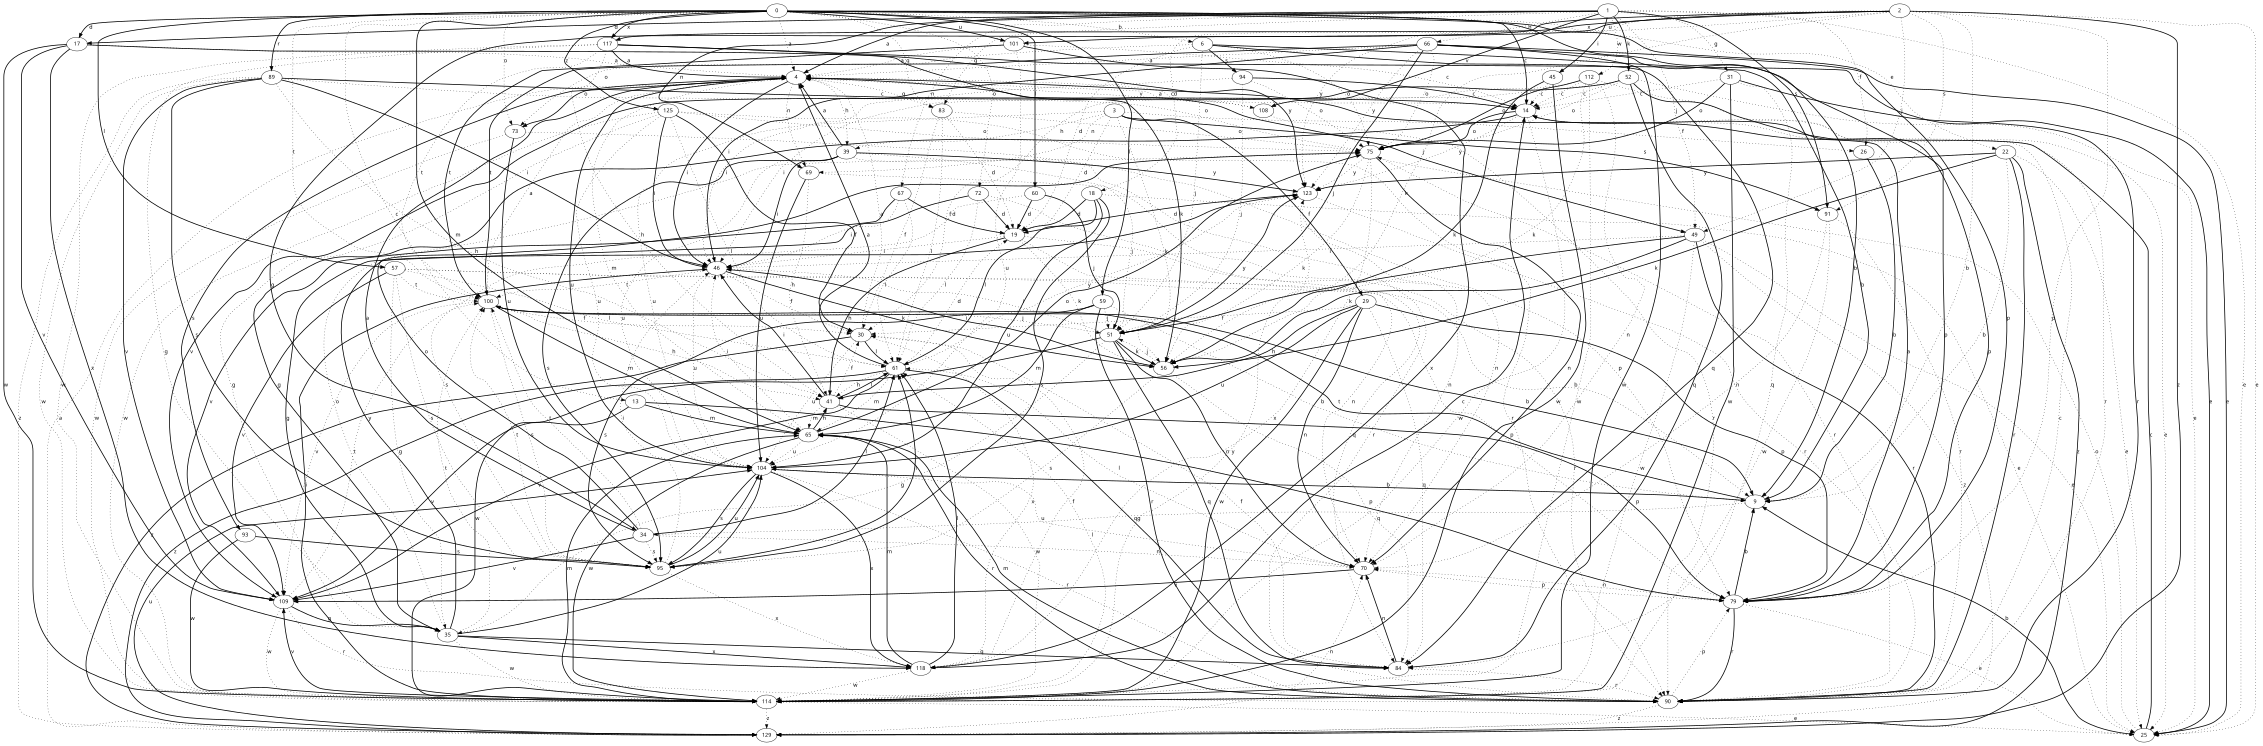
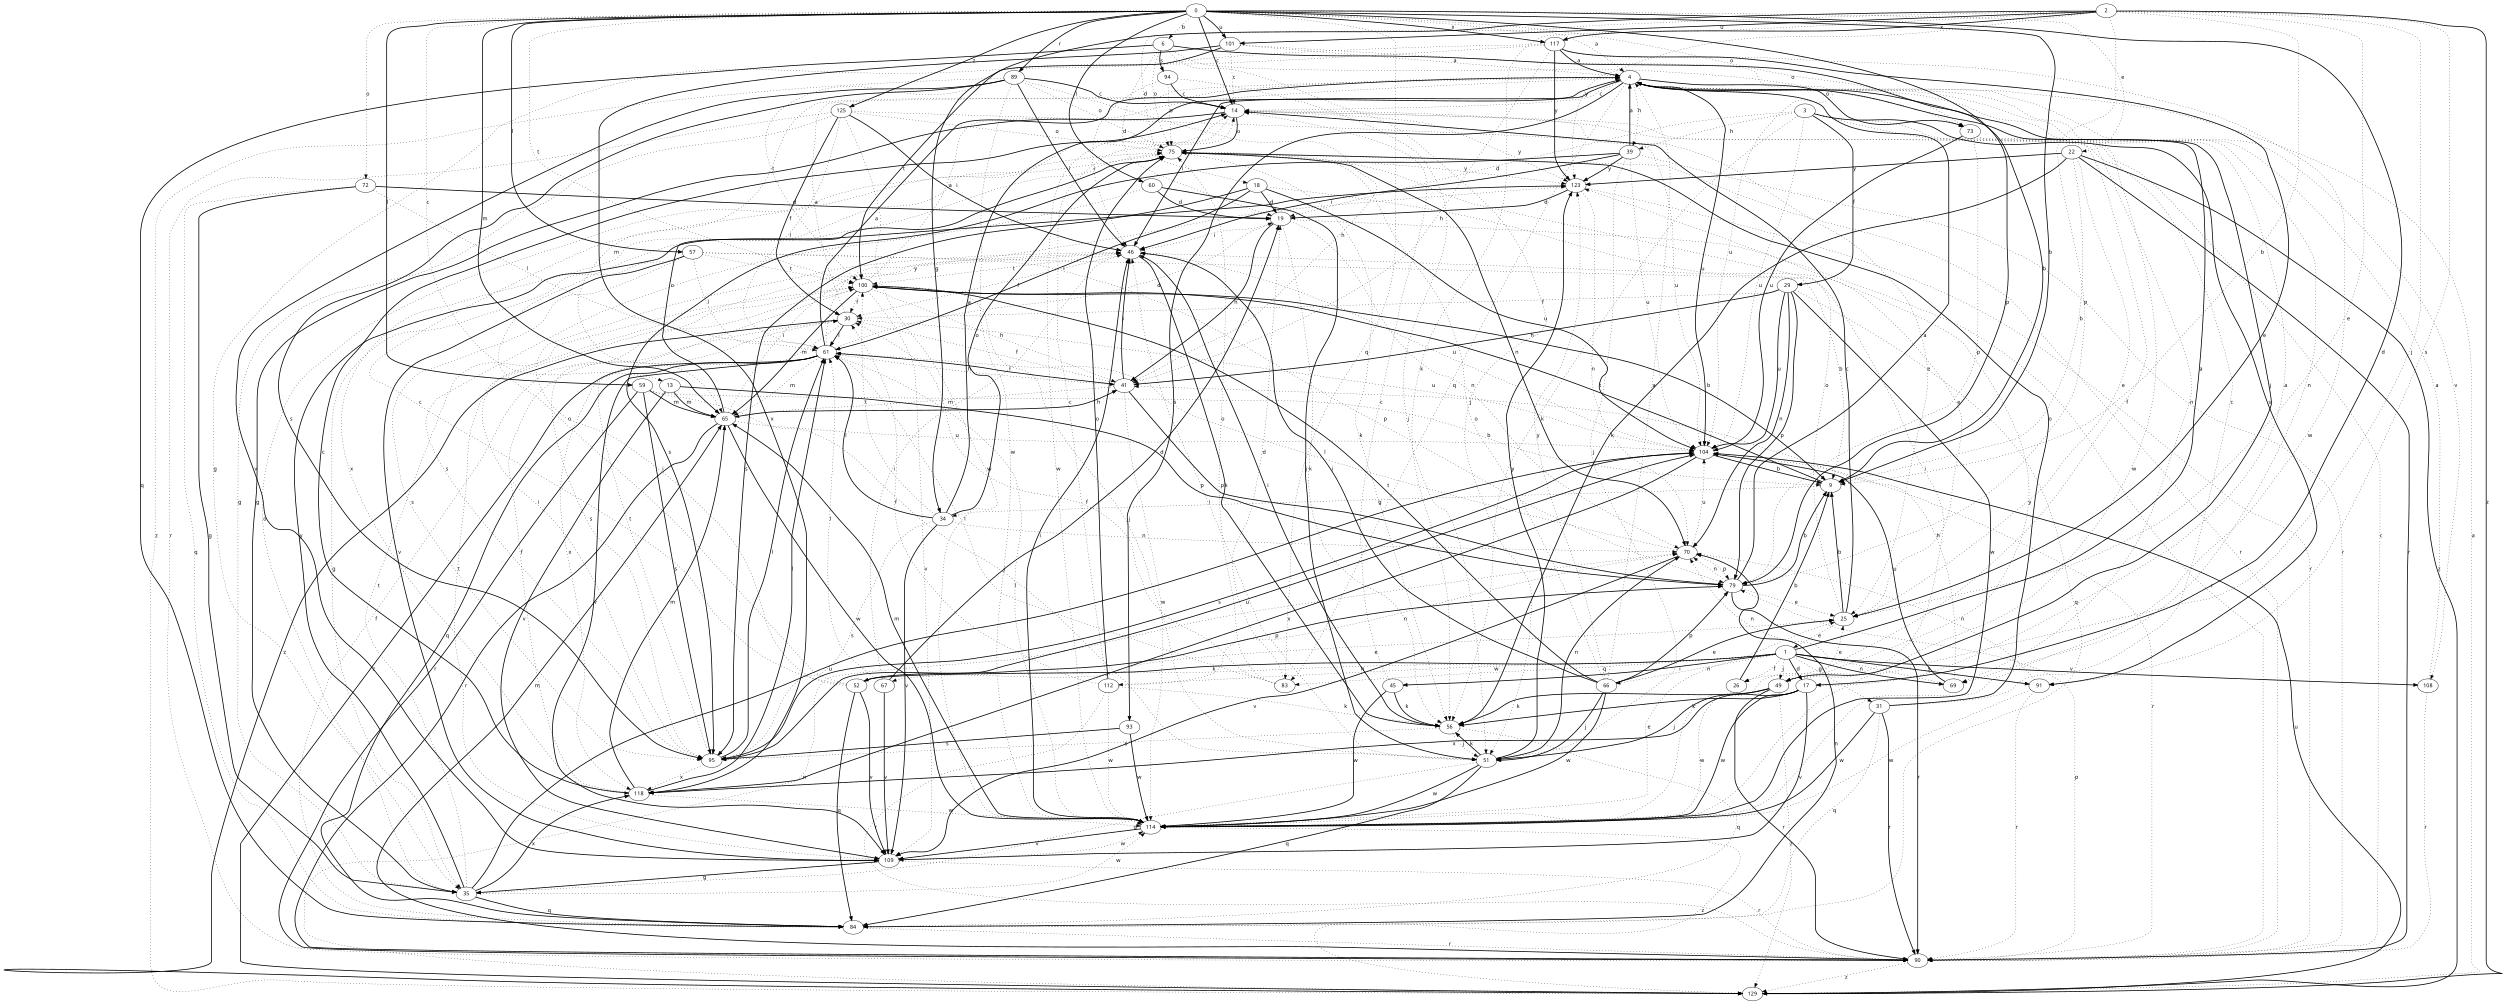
  strict digraph {
    fontname="Noto Sans"
    node [fontname="Noto Sans"]
    edge [fontname="Noto Sans" style=dotted]
    0
    4
    6
    9
    13
    14
    17
    22
    57
    59
    60
    65
    72
    73
    79
    83
    89
    100
    101
    117
    125
    49
    69
    108
    39
    104
    46
    93
    19
    51
    75
    84
    94
    34
    109
    25
    123
    35
    114
    56
    118
    129
    90
    61
    95
    41
    70
    30
    1
    26
    31
    45
    52
    66
    67
    91
    112
    2
    18
    3
    29
    0 -> 4 [label=a]
    0 -> 6 [label=b]
    0 -> 9 [label=b style=bold]
    0 -> 13 [label=c]
    0 -> 14 [label=c style=bold]
    0 -> 17 [label=d style=bold]
    0 -> 22 [label=e]
    0 -> 57 [label=l style=bold]
    0 -> 59 [label=l style=bold]
    0 -> 60 [label=l style=bold]
    0 -> 65 [label=m style=bold]
    0 -> 72 [label=o]
    0 -> 73 [label=o]
    0 -> 79 [label=p style=bold]
    0 -> 83 [label=q]
    0 -> 89 [label=r style=bold]
    0 -> 100 [label=t]
    0 -> 101 [label=u style=bold]
    0 -> 117 [label=x style=bold]
    0 -> 125 [label=z style=bold]
    4 -> 14 [label=c]
    4 -> 65 [label=m]
    4 -> 73 [label=o style=bold]
    4 -> 83 [label=q]
    4 -> 49 [label=j style=bold]
    4 -> 69 [label=n]
    4 -> 108 [label=v]
    4 -> 39 [label=h]
    4 -> 104 [label=u style=bold]
    4 -> 46 [label=i style=bold]
    4 -> 93 [label=s style=bold]
    6 -> 9 [label=b style=bold]
    6 -> 73 [label=o]
    6 -> 19 [label=d]
    6 -> 51 [label=j]
    6 -> 75 [label=o]
    6 -> 84 [label=q style=bold]
    6 -> 94 [label=s style=bold]
    9 -> 100 [label=t style=bold]
    9 -> 34 [label=g]
    13 -> 65 [label=m style=bold]
    13 -> 79 [label=p style=bold]
    13 -> 109 [label=v style=bold]
    14 -> 75 [label=o style=bold]
    14 -> 25 [label=e]
    14 -> 123 [label=y]
    14 -> 35 [label=g style=bold]
    14 -> 114 [label=w]
    17 -> 4 [label=a]
    17 -> 109 [label=v style=bold]
    17 -> 114 [label=w style=bold]
    17 -> 56 [label=k style=bold]
    17 -> 118 [label=x style=bold]
    22 -> 9 [label=b]
    22 -> 25 [label=e]
    22 -> 123 [label=y style=bold]
    22 -> 56 [label=k style=bold]
    22 -> 129 [label=z style=bold]
    22 -> 90 [label=r style=bold]
    57 -> 9 [label=b]
    57 -> 79 [label=p]
    57 -> 100 [label=t]
    57 -> 109 [label=v style=bold]
    57 -> 35 [label=g]
    57 -> 61 [label=l]
    57 -> 95 [label=s]
    59 -> 9 [label=b]
    59 -> 65 [label=m style=bold]
    59 -> 51 [label=j]
    59 -> 90 [label=r style=bold]
    59 -> 95 [label=s style=bold]
    60 -> 19 [label=d style=bold]
    60 -> 51 [label=j style=bold]
    60 -> 95 [label=s]
    65 -> 104 [label=u]
    65 -> 46 [label=i]
    65 -> 75 [label=o style=bold]
    65 -> 114 [label=w style=bold]
    65 -> 90 [label=r style=bold]
    65 -> 41 [label=h style=bold]
    72 -> 19 [label=d style=bold]
    72 -> 84 [label=q]
    72 -> 35 [label=g style=bold]
    72 -> 61 [label=l]
    73 -> 79 [label=p]
    73 -> 104 [label=u style=bold]
    73 -> 114 [label=w]
    79 -> 4 [label=a style=bold]
    79 -> 9 [label=b style=bold]
    79 -> 25 [label=e]
    79 -> 90 [label=r style=bold]
    79 -> 70 [label=n]
    83 -> 19 [label=d]
    83 -> 75 [label=o]
    83 -> 61 [label=l]
    83 -> 30 [label=f]
    89 -> 14 [label=c style=bold]
    89 -> 46 [label=i style=bold]
    89 -> 75 [label=o]
    89 -> 109 [label=v style=bold]
    89 -> 114 [label=w]
    89 -> 129 [label=z]
    89 -> 95 [label=s style=bold]
    89 -> 41 [label=h]
    100 -> 4 [label=a]
    100 -> 9 [label=b style=bold]
    100 -> 65 [label=m style=bold]
    100 -> 51 [label=j]
    100 -> 109 [label=v]
    100 -> 95 [label=s]
    100 -> 41 [label=h]
    100 -> 30 [label=f]
    101 -> 4 [label=a]
    101 -> 14 [label=c]
    101 -> 100 [label=t style=bold]
    101 -> 104 [label=u]
    101 -> 118 [label=x style=bold]
    117 -> 4 [label=a style=bold]
    117 -> 100 [label=t]
    117 -> 25 [label=e style=bold]
    117 -> 123 [label=y style=bold]
    117 -> 35 [label=g]
    117 -> 114 [label=w]
    117 -> 41 [label=h]
    125 -> 104 [label=u]
    125 -> 46 [label=i style=bold]
    125 -> 75 [label=o]
    125 -> 35 [label=g]
    125 -> 114 [label=w]
    125 -> 90 [label=r]
    125 -> 61 [label=l]
    125 -> 30 [label=f style=bold]
    49 -> 46 [label=i]
    49 -> 51 [label=j style=bold]
    49 -> 25 [label=e]
    49 -> 114 [label=w]
    49 -> 56 [label=k style=bold]
    49 -> 129 [label=z]
    49 -> 90 [label=r style=bold]
    69 -> 104 [label=u style=bold]
    69 -> 41 [label=h]
    69 -> 70 [label=n]
    108 -> 4 [label=a]
    108 -> 90 [label=r]
    39 -> 4 [label=a style=bold]
    39 -> 104 [label=u]
    39 -> 46 [label=i style=bold]
    39 -> 51 [label=j]
    39 -> 123 [label=y style=bold]
    39 -> 90 [label=r]
    39 -> 95 [label=s style=bold]
    104 -> 9 [label=b style=bold]
    104 -> 118 [label=x style=bold]
    104 -> 90 [label=r]
    104 -> 95 [label=s style=bold]
    46 -> 100 [label=t]
    46 -> 104 [label=u]
    46 -> 56 [label=k style=bold]
    46 -> 30 [label=f]
    93 -> 114 [label=w style=bold]
    93 -> 95 [label=s style=bold]
    19 -> 46 [label=i]
    19 -> 56 [label=k]
    19 -> 90 [label=r]
    19 -> 41 [label=h style=bold]
    19 -> 70 [label=n]
    51 -> 46 [label=i]
    51 -> 84 [label=q style=bold]
    51 -> 123 [label=y style=bold]
    51 -> 35 [label=g]
    51 -> 114 [label=w style=bold]
    51 -> 56 [label=k style=bold]
    51 -> 70 [label=n style=bold]
    75 -> 123 [label=y]
    75 -> 56 [label=k]
    75 -> 118 [label=x]
    75 -> 90 [label=r]
    75 -> 70 [label=n style=bold]
    84 -> 90 [label=r]
    84 -> 70 [label=n style=bold]
    84 -> 30 [label=f]
    94 -> 14 [label=c style=bold]
    94 -> 46 [label=i]
    94 -> 51 [label=j]
    94 -> 75 [label=o]
    34 -> 4 [label=a style=bold]
    34 -> 100 [label=t]
    34 -> 75 [label=o style=bold]
    34 -> 109 [label=v style=bold]
    34 -> 61 [label=l style=bold]
    34 -> 95 [label=s]
    34 -> 70 [label=n]
    109 -> 100 [label=t]
    109 -> 35 [label=g style=bold]
    109 -> 114 [label=w]
    109 -> 90 [label=r]
    25 -> 9 [label=b style=bold]
    25 -> 14 [label=c style=bold]
    25 -> 75 [label=o]
    123 -> 19 [label=d style=bold]
    123 -> 90 [label=r]
    123 -> 70 [label=n]
    35 -> 100 [label=t]
    35 -> 104 [label=u style=bold]
    35 -> 75 [label=o]
    35 -> 84 [label=q style=bold]
    35 -> 123 [label=y style=bold]
    35 -> 114 [label=w]
    35 -> 118 [label=x style=bold]
    114 -> 65 [label=m style=bold]
    114 -> 46 [label=i style=bold]
    114 -> 109 [label=v style=bold]
    114 -> 25 [label=e]
    114 -> 123 [label=y]
    114 -> 129 [label=z]
    114 -> 61 [label=l]
    56 -> 46 [label=i style=bold]
    56 -> 51 [label=j]
    56 -> 84 [label=q]
    56 -> 95 [label=s]
    118 -> 14 [label=c style=bold]
    118 -> 65 [label=m style=bold]
    118 -> 114 [label=w]
    118 -> 61 [label=l style=bold]
    118 -> 30 [label=f]
    129 -> 4 [label=a]
    129 -> 104 [label=u style=bold]
    129 -> 70 [label=n]
    90 -> 14 [label=c]
    90 -> 65 [label=m style=bold]
    90 -> 79 [label=p]
    90 -> 129 [label=z]
    61 -> 4 [label=a style=bold]
    61 -> 65 [label=m]
    61 -> 19 [label=d]
    61 -> 84 [label=q style=bold]
    61 -> 109 [label=v style=bold]
    61 -> 123 [label=y]
    61 -> 129 [label=z style=bold]
    61 -> 41 [label=h]
    95 -> 100 [label=t]
    95 -> 104 [label=u style=bold]
    95 -> 46 [label=i]
    95 -> 118 [label=x]
    95 -> 61 [label=l style=bold]
    41 -> 65 [label=m]
    41 -> 79 [label=p style=bold]
    41 -> 46 [label=i style=bold]
    41 -> 114 [label=w]
    41 -> 61 [label=l style=bold]
    41 -> 30 [label=f]
    70 -> 79 [label=p]
    70 -> 104 [label=u]
    70 -> 109 [label=v style=bold]
    70 -> 61 [label=l]
    30 -> 4 [label=a]
    30 -> 104 [label=u]
    30 -> 118 [label=x]
    30 -> 129 [label=z style=bold]
    30 -> 61 [label=l style=bold]
    1 -> 4 [label=a style=bold]
    1 -> 17 [label=d style=bold]
    1 -> 83 [label=q]
    1 -> 49 [label=j]
    1 -> 69 [label=n style=bold]
    1 -> 108 [label=v style=bold]
-   1 -> 25 [label=e]
+   25 -> 1 [label=e]
    1 -> 26 [label=f]
    1 -> 31 [label=g]
    1 -> 45 [label=i style=bold]
    1 -> 52 [label=k style=bold]
    1 -> 66 [label=n]
    1 -> 67 [label=n]
    1 -> 91 [label=s style=bold]
    1 -> 112 [label=w]
    26 -> 9 [label=b style=bold]
    31 -> 14 [label=c]
    31 -> 75 [label=o style=bold]
    31 -> 84 [label=q]
    31 -> 114 [label=w style=bold]
    31 -> 90 [label=r style=bold]
    45 -> 14 [label=c]
    45 -> 114 [label=w style=bold]
    45 -> 56 [label=k style=bold]
    52 -> 14 [label=c]
    52 -> 79 [label=p style=bold]
    52 -> 46 [label=i]
    52 -> 75 [label=o]
    52 -> 84 [label=q style=bold]
    52 -> 109 [label=v style=bold]
    52 -> 25 [label=e]
    66 -> 4 [label=a]
    66 -> 79 [label=p style=bold]
    66 -> 100 [label=t style=bold]
    66 -> 46 [label=i style=bold]
    66 -> 51 [label=j style=bold]
    66 -> 75 [label=o]
    66 -> 25 [label=e style=bold]
    66 -> 123 [label=y]
    66 -> 114 [label=w style=bold]
    67 -> 46 [label=i]
    67 -> 19 [label=d style=bold]
    67 -> 109 [label=v style=bold]
    67 -> 61 [label=l]
    91 -> 114 [label=w]
    91 -> 90 [label=r]
    91 -> 70 [label=n]
    112 -> 14 [label=c]
    112 -> 75 [label=o style=bold]
    112 -> 114 [label=w]
    112 -> 56 [label=k]
    112 -> 90 [label=r]
    112 -> 70 [label=n]
    112 -> 30 [label=f]
    2 -> 9 [label=b]
    2 -> 79 [label=p]
    2 -> 101 [label=u style=bold]
    2 -> 117 [label=x style=bold]
    2 -> 49 [label=j]
    2 -> 34 [label=g style=bold]
    2 -> 25 [label=e]
    2 -> 123 [label=y]
    2 -> 56 [label=k]
    2 -> 129 [label=z style=bold]
    2 -> 91 [label=s]
    2 -> 18 [label=d]
    18 -> 104 [label=u style=bold]
    18 -> 19 [label=d style=bold]
    18 -> 25 [label=e]
    18 -> 61 [label=l style=bold]
    18 -> 95 [label=s style=bold]
    3 -> 69 [label=n]
    3 -> 39 [label=h]
    3 -> 104 [label=u]
    3 -> 19 [label=d]
    3 -> 56 [label=k]
    3 -> 26 [label=f]
    3 -> 91 [label=s style=bold]
    3 -> 29 [label=f style=bold]
    29 -> 79 [label=p style=bold]
    29 -> 104 [label=u style=bold]
    29 -> 84 [label=q]
    29 -> 114 [label=w style=bold]
    29 -> 41 [label=h style=bold]
    29 -> 70 [label=n style=bold]
    29 -> 30 [label=f]
  }
